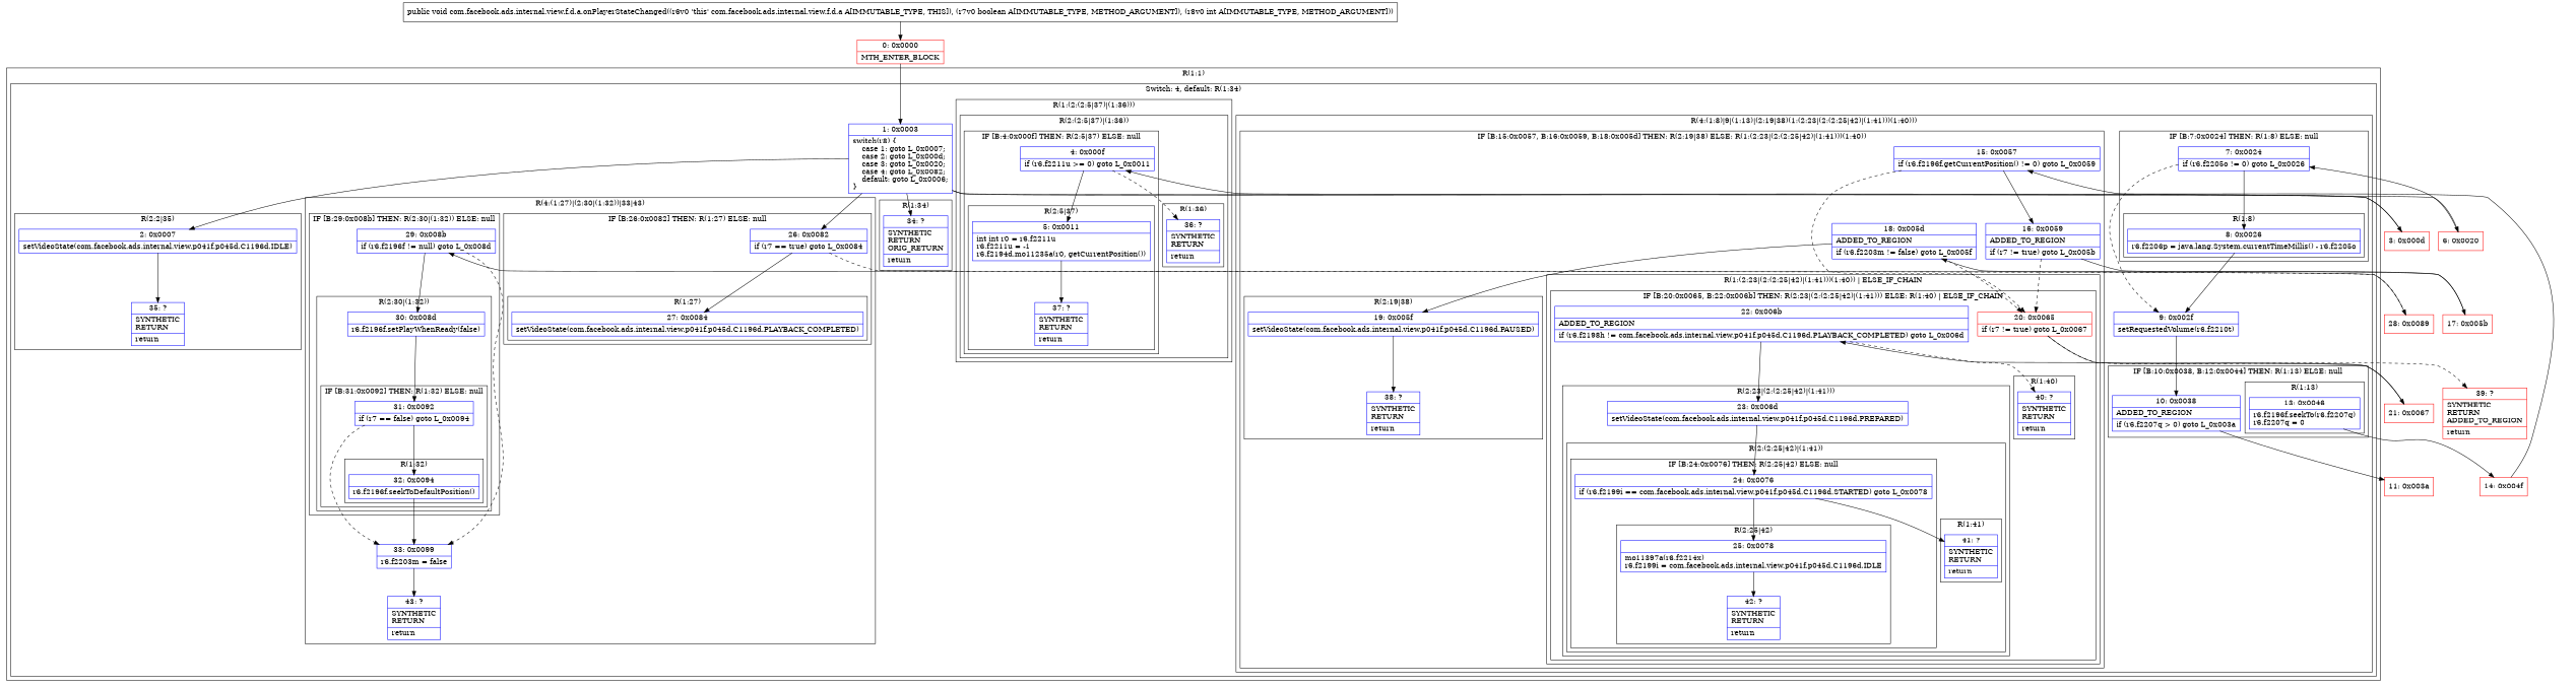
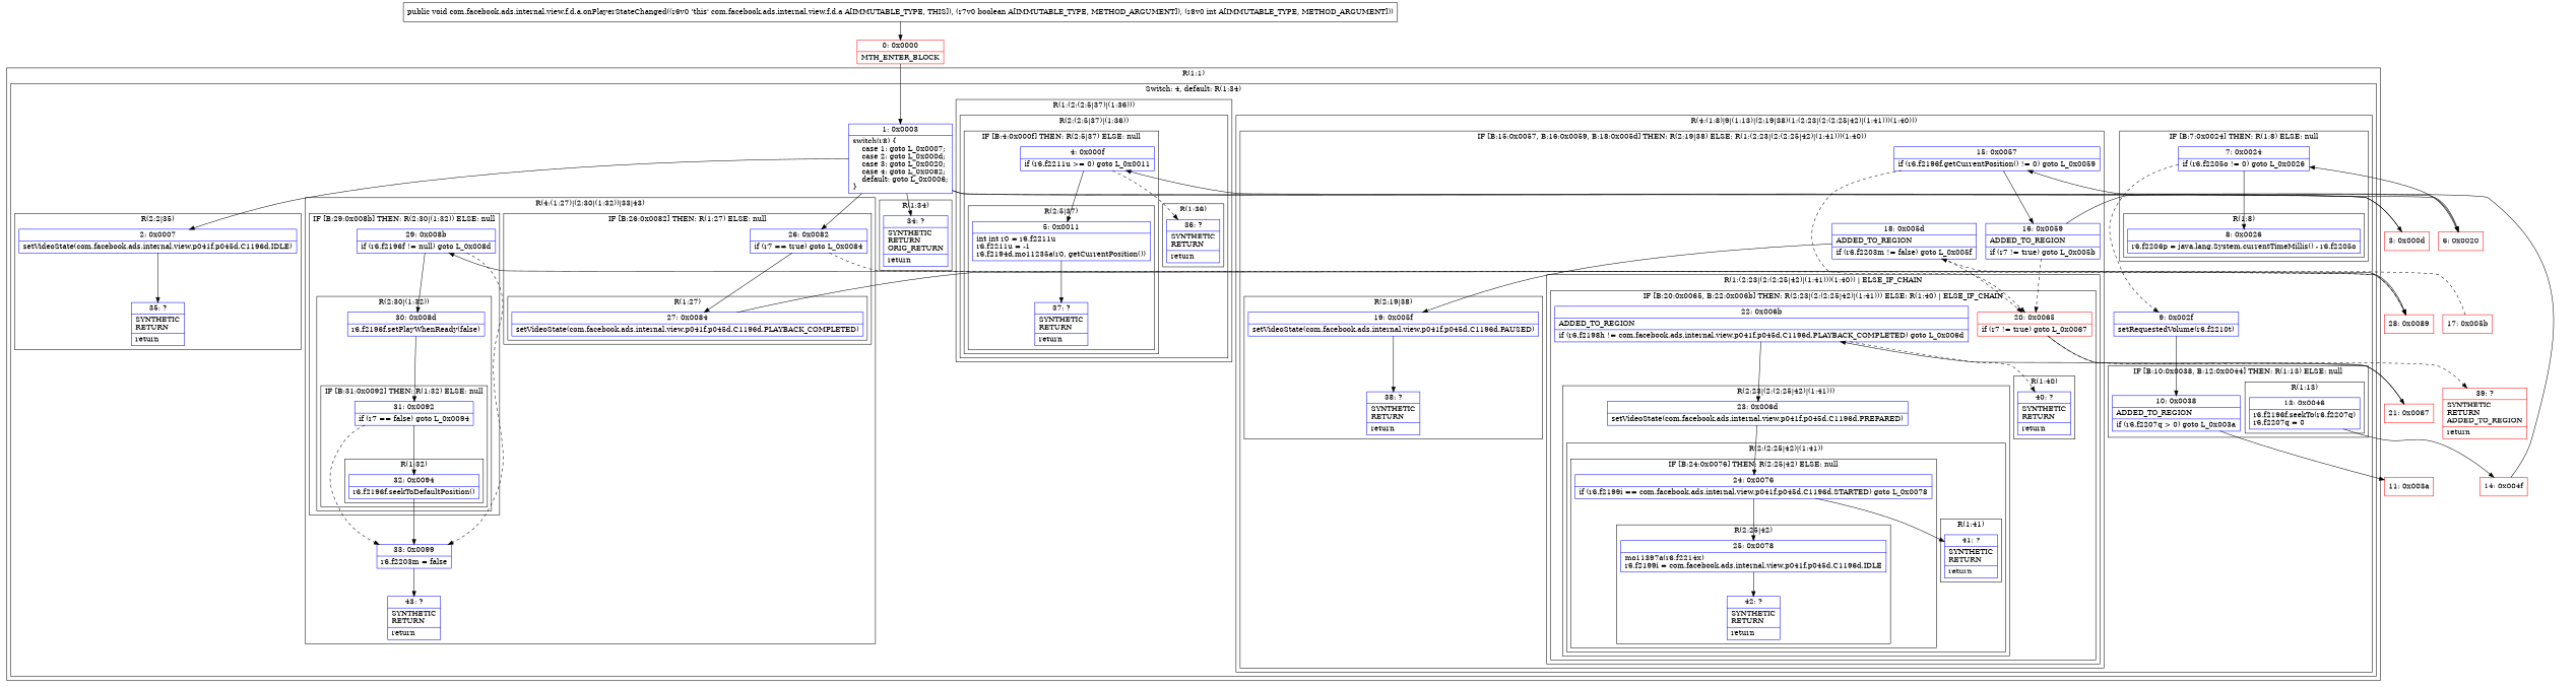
  digraph {
    node [color=blue shape=record]
    n1 [label="{2\:\ 0x0007|setVideoState(com.facebook.ads.internal.view.p041f.p045d.C1196d.IDLE)\l}"]
    n2 [label="{35\:\ ?|SYNTHETIC\lRETURN\l|return\l}"]
    n3 [label="{5\:\ 0x0011|int int r0 = r6.f2211u\lr6.f2211u = \-1\lr6.f2194d.mo11235a(r0, getCurrentPosition())\l}"]
    n4 [label="{37\:\ ?|SYNTHETIC\lRETURN\l|return\l}"]
    n5 [label="{4\:\ 0x000f|if (r6.f2211u \>= 0) goto L_0x0011\l}"]
    n6 [label="{36\:\ ?|SYNTHETIC\lRETURN\l|return\l}"]
    n7 [label="{8\:\ 0x0026|r6.f2206p = java.lang.System.currentTimeMillis() \- r6.f2205o\l}"]
    n8 [label="{7\:\ 0x0024|if (r6.f2205o != 0) goto L_0x0026\l}"]
    n9 [label="{13\:\ 0x0046|r6.f2196f.seekTo(r6.f2207q)\lr6.f2207q = 0\l}"]
    n10 [label="{10\:\ 0x0038|ADDED_TO_REGION\l|if (r6.f2207q \> 0) goto L_0x003a\l}"]
    n11 [label="{19\:\ 0x005f|setVideoState(com.facebook.ads.internal.view.p041f.p045d.C1196d.PAUSED)\l}"]
    n12 [label="{38\:\ ?|SYNTHETIC\lRETURN\l|return\l}"]
    n13 [label="{25\:\ 0x0078|mo11397a(r6.f2214x)\lr6.f2199i = com.facebook.ads.internal.view.p041f.p045d.C1196d.IDLE\l}"]
    n14 [label="{42\:\ ?|SYNTHETIC\lRETURN\l|return\l}"]
    n15 [label="{24\:\ 0x0076|if (r6.f2199i == com.facebook.ads.internal.view.p041f.p045d.C1196d.STARTED) goto L_0x0078\l}"]
    n16 [label="{41\:\ ?|SYNTHETIC\lRETURN\l|return\l}"]
    n17 [label="{23\:\ 0x006d|setVideoState(com.facebook.ads.internal.view.p041f.p045d.C1196d.PREPARED)\l}"]
    n18 [label="{40\:\ ?|SYNTHETIC\lRETURN\l|return\l}"]
    n19 [color=red label="{20\:\ 0x0065|if (r7 != true) goto L_0x0067\l}"]
    n20 [label="{22\:\ 0x006b|ADDED_TO_REGION\l|if (r6.f2198h != com.facebook.ads.internal.view.p041f.p045d.C1196d.PLAYBACK_COMPLETED) goto L_0x006d\l}"]
    n21 [label="{15\:\ 0x0057|if (r6.f2196f.getCurrentPosition() != 0) goto L_0x0059\l}"]
    n22 [label="{16\:\ 0x0059|ADDED_TO_REGION\l|if (r7 != true) goto L_0x005b\l}"]
    n23 [label="{18\:\ 0x005d|ADDED_TO_REGION\l|if (r6.f2203m != false) goto L_0x005f\l}"]
    n24 [label="{9\:\ 0x002f|setRequestedVolume(r6.f2210t)\l}"]
    n25 [label="{27\:\ 0x0084|setVideoState(com.facebook.ads.internal.view.p041f.p045d.C1196d.PLAYBACK_COMPLETED)\l}"]
    n26 [label="{26\:\ 0x0082|if (r7 == true) goto L_0x0084\l}"]
    n27 [label="{32\:\ 0x0094|r6.f2196f.seekToDefaultPosition()\l}"]
    n28 [label="{31\:\ 0x0092|if (r7 == false) goto L_0x0094\l}"]
    n29 [label="{30\:\ 0x008d|r6.f2196f.setPlayWhenReady(false)\l}"]
    n30 [label="{29\:\ 0x008b|if (r6.f2196f != null) goto L_0x008d\l}"]
    n31 [label="{33\:\ 0x0099|r6.f2203m = false\l}"]
    n32 [label="{43\:\ ?|SYNTHETIC\lRETURN\l|return\l}"]
    n33 [label="{34\:\ ?|SYNTHETIC\lRETURN\lORIG_RETURN\l|return\l}"]
    n34 [label="{1\:\ 0x0003|switch(r8) \{\l    case 1: goto L_0x0007;\l    case 2: goto L_0x000d;\l    case 3: goto L_0x0020;\l    case 4: goto L_0x0082;\l    default: goto L_0x0006;\l\}\l}"]
    n35 [color=red label="{14\:\ 0x004f}"]
    n36 [color=red label="{11\:\ 0x003a}"]
    n37 [color=red label="{21\:\ 0x0067}"]
    n38 [color=red label="{39\:\ ?|SYNTHETIC\lRETURN\lADDED_TO_REGION\l|return\l}"]
    n39 [color=red label="{17\:\ 0x005b}"]
    n40 [color=red label="{28\:\ 0x0089}"]
    n41 [color=red label="{3\:\ 0x000d}"]
    n42 [color=red label="{6\:\ 0x0020}"]
    n43 [color=red label="{0\:\ 0x0000|MTH_ENTER_BLOCK\l}"]
    n44 [label="{public void com.facebook.ads.internal.view.f.d.a.onPlayerStateChanged((r6v0 'this' com.facebook.ads.internal.view.f.d.a A[IMMUTABLE_TYPE, THIS]), (r7v0 boolean A[IMMUTABLE_TYPE, METHOD_ARGUMENT]), (r8v0 int A[IMMUTABLE_TYPE, METHOD_ARGUMENT])) }" color=""]
    subgraph cluster_1 {
      label="R(1:1)"
      subgraph cluster_2 {
        label="Switch: 4, default: R(1:34)"
        n34
        subgraph cluster_3 {
          label="R(2:2|35)"
          n1
          n2
        }
        subgraph cluster_4 {
          label="R(1:(2:(2:5|37)|(1:36)))"
          subgraph cluster_5 {
            label="R(2:(2:5|37)|(1:36))"
            subgraph cluster_6 {
              label="IF [B:4:0x000f] THEN: R(2:5|37) ELSE: null"
              n5
              subgraph cluster_7 {
                label="R(2:5|37)"
                n3
                n4
              }
            }
            subgraph cluster_8 {
              label="R(1:36)"
              n6
            }
          }
        }
        subgraph cluster_9 {
          label="R(4:(1:8)|9|(1:13)|(2:19|38)(1:(2:23|(2:(2:25|42)|(1:41)))(1:40)))"
          n24
          subgraph cluster_10 {
            label="IF [B:7:0x0024] THEN: R(1:8) ELSE: null"
            n8
            subgraph cluster_11 {
              label="R(1:8)"
              n7
            }
          }
          subgraph cluster_12 {
            label="IF [B:10:0x0038, B:12:0x0044] THEN: R(1:13) ELSE: null"
            n10
            subgraph cluster_13 {
              label="R(1:13)"
              n9
            }
          }
          subgraph cluster_14 {
            label="IF [B:15:0x0057, B:16:0x0059, B:18:0x005d] THEN: R(2:19|38) ELSE: R(1:(2:23|(2:(2:25|42)|(1:41)))(1:40))"
            n21
            n22
            n23
            subgraph cluster_15 {
              label="R(2:19|38)"
              n11
              n12
            }
            subgraph cluster_16 {
              label="R(1:(2:23|(2:(2:25|42)|(1:41)))(1:40)) | ELSE_IF_CHAIN\l"
              subgraph cluster_17 {
                label="IF [B:20:0x0065, B:22:0x006b] THEN: R(2:23|(2:(2:25|42)|(1:41))) ELSE: R(1:40) | ELSE_IF_CHAIN\l"
                n19
                n20
                subgraph cluster_18 {
                  label="R(2:23|(2:(2:25|42)|(1:41)))"
                  n17
                  subgraph cluster_19 {
                    label="R(2:(2:25|42)|(1:41))"
                    subgraph cluster_20 {
                      label="IF [B:24:0x0076] THEN: R(2:25|42) ELSE: null"
                      n15
                      subgraph cluster_21 {
                        label="R(2:25|42)"
                        n13
                        n14
                      }
                    }
                    subgraph cluster_22 {
                      label="R(1:41)"
                      n16
                    }
                  }
                }
                subgraph cluster_23 {
                  label="R(1:40)"
                  n18
                }
              }
            }
          }
        }
        subgraph cluster_24 {
          label="R(4:(1:27)|(2:30|(1:32))|33|43)"
          n31
          n32
          subgraph cluster_25 {
            label="IF [B:26:0x0082] THEN: R(1:27) ELSE: null"
            n26
            subgraph cluster_26 {
              label="R(1:27)"
              n25
            }
          }
          subgraph cluster_27 {
            label="IF [B:29:0x008b] THEN: R(2:30|(1:32)) ELSE: null"
            n30
            subgraph cluster_28 {
              label="R(2:30|(1:32))"
              n29
              subgraph cluster_29 {
                label="IF [B:31:0x0092] THEN: R(1:32) ELSE: null"
                n28
                subgraph cluster_30 {
                  label="R(1:32)"
                  n27
                }
              }
            }
          }
        }
        subgraph cluster_31 {
          label="R(1:34)"
          n33
        }
      }
    }
    n1 -> n2
    n3 -> n4
    n5 -> n3
    n5 -> n6 [style=dashed]
-   n7 -> n24
    n8 -> n7
    n8 -> n24 [style=dashed]
    n9 -> n35
    n10 -> n36
    n11 -> n12
    n13 -> n14
    n15 -> n13
    n15 -> n16 [style=solid]
    n17 -> n15
    n19 -> n37
    n19 -> n38 [style=dashed]
    n20 -> n17
    n20 -> n18 [style=dashed]
    n21 -> n19 [style=dashed]
    n21 -> n22
    n22 -> n19 [style=dashed]
-   n22 -> n39
+   n22 -> n42
    n23 -> n11
    n23 -> n19 [style=dashed]
    n24 -> n10
+   n25 -> n40
    n26 -> n25
    n26 -> n40 [style=dashed]
    n27 -> n31
    n28 -> n27
    n28 -> n31 [style=dashed]
    n29 -> n28
    n30 -> n29
    n30 -> n31 [style=dashed]
    n31 -> n32
    n34 -> n1
    n34 -> n26
    n34 -> n33
    n34 -> n41
    n34 -> n42
    n35 -> n21
    n37 -> n20
-   n39 -> n23
+   n39 -> n23 [style=dashed]
    n40 -> n30
    n41 -> n5
    n42 -> n8
    n43 -> n34
    n44 -> n43
  }
